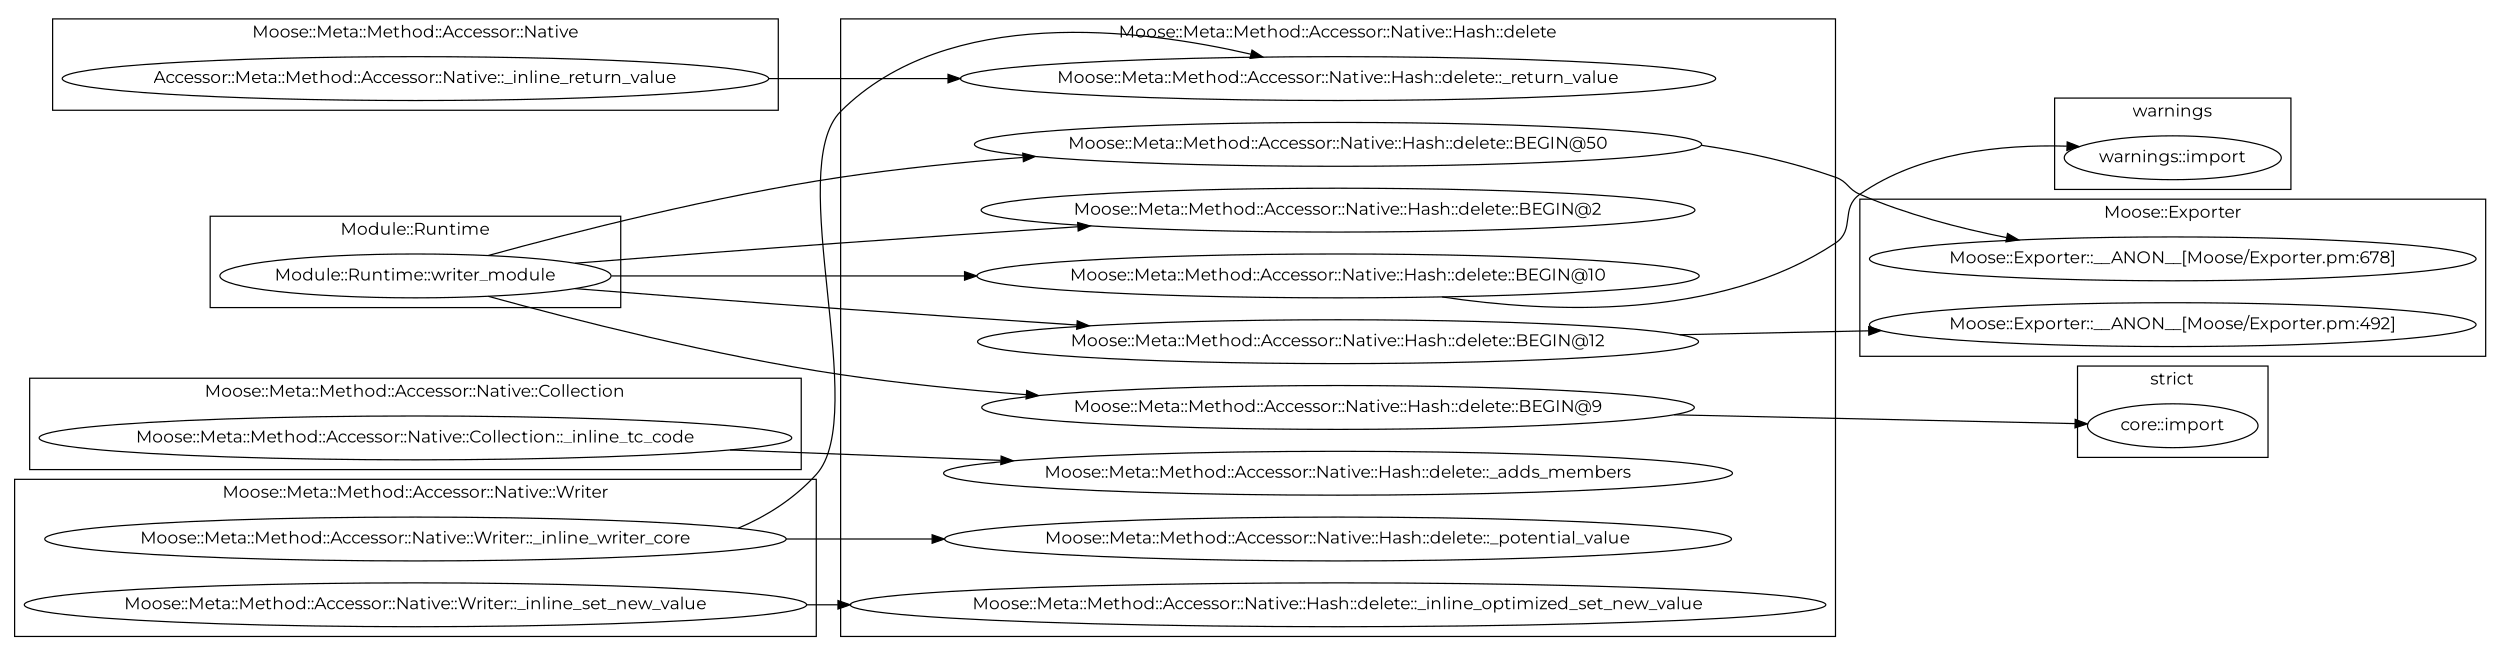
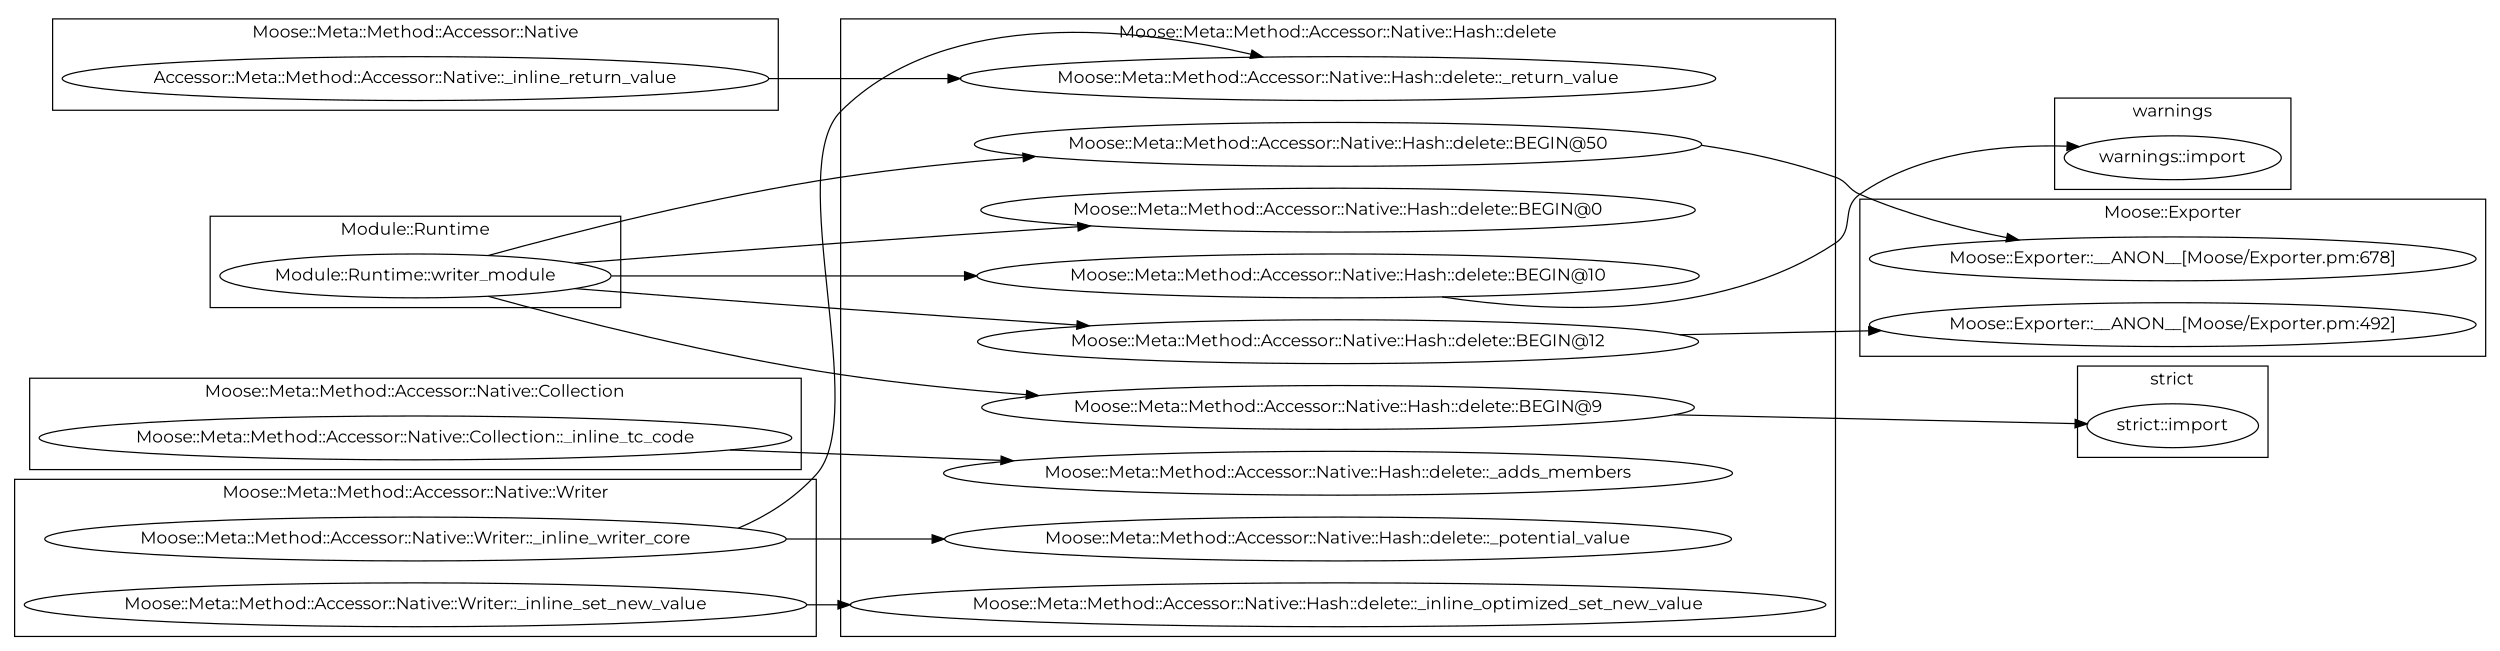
  digraph {
    fontname=Montserrat
    rankdir=LR
    node [fontname=Montserrat]
    edge [fontname=Montserrat]
    "warnings::import"
    n2 [label="Accessor::Meta::Method::Accessor::Native::_inline_return_value"]
-   "Moose::Meta::Method::Accessor::Native::Hash::delete::BEGIN@2"
+   "Moose::Meta::Method::Accessor::Native::Hash::delete::BEGIN@2" [label="Moose::Meta::Method::Accessor::Native::Hash::delete::BEGIN@0"]
    "Moose::Meta::Method::Accessor::Native::Hash::delete::BEGIN@10"
    "Moose::Meta::Method::Accessor::Native::Hash::delete::_potential_value"
    "Moose::Meta::Method::Accessor::Native::Hash::delete::BEGIN@50"
    "Moose::Meta::Method::Accessor::Native::Hash::delete::_adds_members"
    "Moose::Meta::Method::Accessor::Native::Hash::delete::_inline_optimized_set_new_value"
    "Moose::Meta::Method::Accessor::Native::Hash::delete::BEGIN@12"
    "Moose::Meta::Method::Accessor::Native::Hash::delete::BEGIN@9"
    "Moose::Meta::Method::Accessor::Native::Hash::delete::_return_value"
    n12 [label="Module::Runtime::writer_module"]
    "Moose::Meta::Method::Accessor::Native::Collection::_inline_tc_code"
    "Moose::Meta::Method::Accessor::Native::Writer::_inline_set_new_value"
    "Moose::Meta::Method::Accessor::Native::Writer::_inline_writer_core"
    "Moose::Exporter::__ANON__[Moose/Exporter.pm:492]"
    "Moose::Exporter::__ANON__[Moose/Exporter.pm:678]"
-   "strict::import" [label="core::import"]
+   "strict::import"
    subgraph cluster_1 {
      label=warnings
      "warnings::import"
    }
    subgraph cluster_2 {
      label="Moose::Meta::Method::Accessor::Native"
      n2
    }
    subgraph cluster_3 {
      label="Moose::Meta::Method::Accessor::Native::Hash::delete"
      "Moose::Meta::Method::Accessor::Native::Hash::delete::BEGIN@2"
      "Moose::Meta::Method::Accessor::Native::Hash::delete::BEGIN@10"
      "Moose::Meta::Method::Accessor::Native::Hash::delete::_potential_value"
      "Moose::Meta::Method::Accessor::Native::Hash::delete::BEGIN@50"
      "Moose::Meta::Method::Accessor::Native::Hash::delete::_adds_members"
      "Moose::Meta::Method::Accessor::Native::Hash::delete::_inline_optimized_set_new_value"
      "Moose::Meta::Method::Accessor::Native::Hash::delete::BEGIN@12"
      "Moose::Meta::Method::Accessor::Native::Hash::delete::BEGIN@9"
      "Moose::Meta::Method::Accessor::Native::Hash::delete::_return_value"
    }
    subgraph cluster_4 {
      label="Module::Runtime"
      n12
    }
    subgraph cluster_5 {
      label="Moose::Meta::Method::Accessor::Native::Collection"
      "Moose::Meta::Method::Accessor::Native::Collection::_inline_tc_code"
    }
    subgraph cluster_6 {
      label="Moose::Meta::Method::Accessor::Native::Writer"
      "Moose::Meta::Method::Accessor::Native::Writer::_inline_set_new_value"
      "Moose::Meta::Method::Accessor::Native::Writer::_inline_writer_core"
    }
    subgraph cluster_7 {
      label="Moose::Exporter"
      "Moose::Exporter::__ANON__[Moose/Exporter.pm:492]"
      "Moose::Exporter::__ANON__[Moose/Exporter.pm:678]"
    }
    subgraph cluster_8 {
      label="strict"
      "strict::import"
    }
    n2 -> "Moose::Meta::Method::Accessor::Native::Hash::delete::_return_value"
    "Moose::Meta::Method::Accessor::Native::Hash::delete::BEGIN@10" -> "warnings::import"
    "Moose::Meta::Method::Accessor::Native::Hash::delete::BEGIN@50" -> "Moose::Exporter::__ANON__[Moose/Exporter.pm:678]"
    "Moose::Meta::Method::Accessor::Native::Hash::delete::BEGIN@12" -> "Moose::Exporter::__ANON__[Moose/Exporter.pm:492]"
    "Moose::Meta::Method::Accessor::Native::Hash::delete::BEGIN@9" -> "strict::import"
    n12 -> "Moose::Meta::Method::Accessor::Native::Hash::delete::BEGIN@2"
    n12 -> "Moose::Meta::Method::Accessor::Native::Hash::delete::BEGIN@10"
    n12 -> "Moose::Meta::Method::Accessor::Native::Hash::delete::BEGIN@50"
    n12 -> "Moose::Meta::Method::Accessor::Native::Hash::delete::BEGIN@12"
    n12 -> "Moose::Meta::Method::Accessor::Native::Hash::delete::BEGIN@9"
    "Moose::Meta::Method::Accessor::Native::Collection::_inline_tc_code" -> "Moose::Meta::Method::Accessor::Native::Hash::delete::_adds_members"
    "Moose::Meta::Method::Accessor::Native::Writer::_inline_set_new_value" -> "Moose::Meta::Method::Accessor::Native::Hash::delete::_inline_optimized_set_new_value"
    "Moose::Meta::Method::Accessor::Native::Writer::_inline_writer_core" -> "Moose::Meta::Method::Accessor::Native::Hash::delete::_potential_value"
    "Moose::Meta::Method::Accessor::Native::Writer::_inline_writer_core" -> "Moose::Meta::Method::Accessor::Native::Hash::delete::_return_value"
  }
